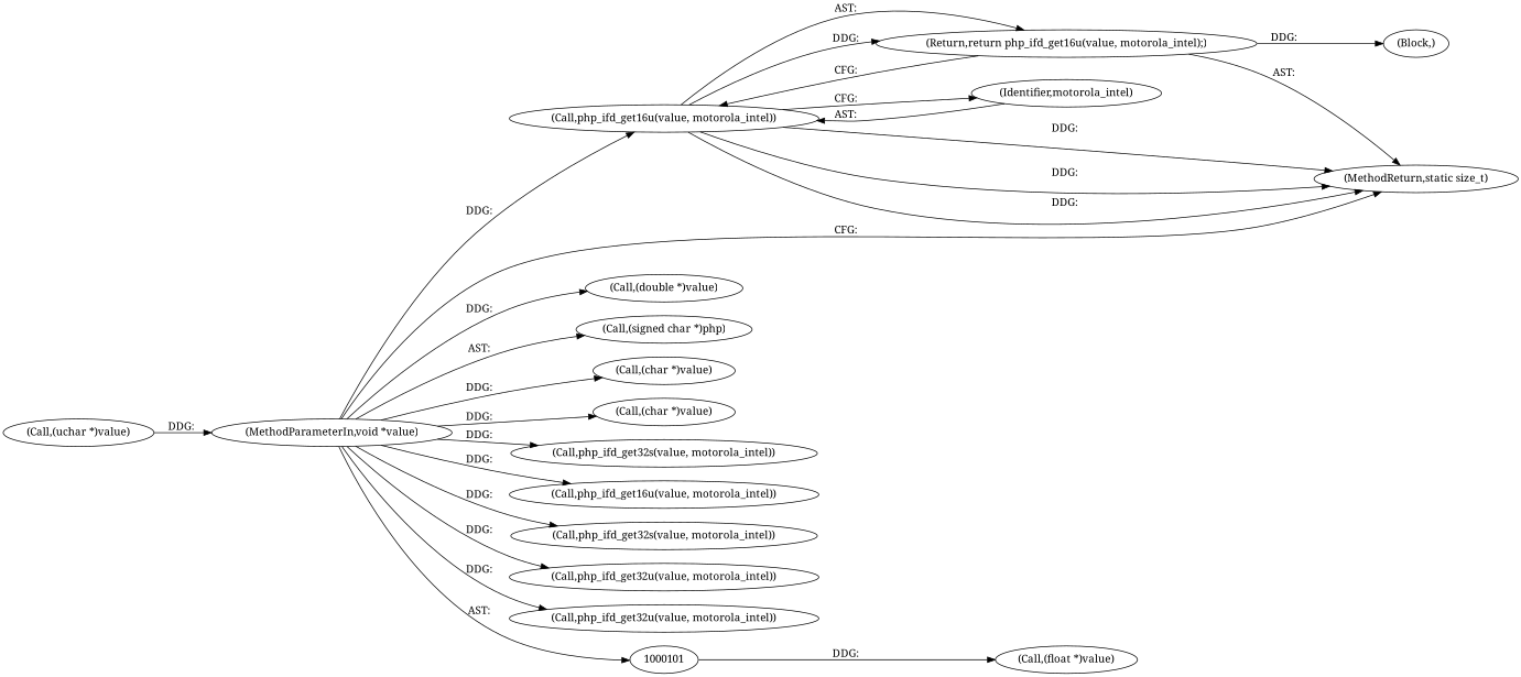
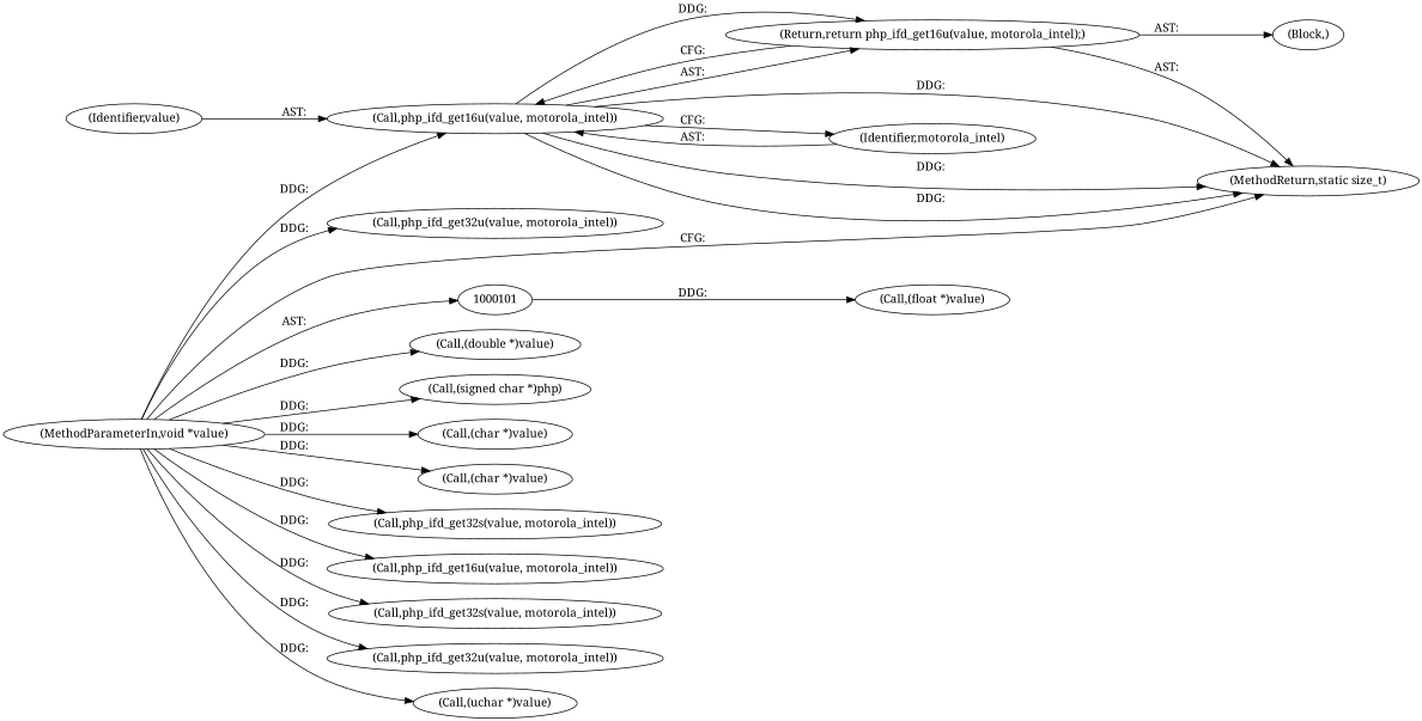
  digraph {
    fontname="Noto Serif"
    rankdir=LR
    node [fontname="Noto Serif"]
    edge [fontname="Noto Serif"]
    n1 [label="(Call,php_ifd_get16u(value, motorola_intel))"]
    n2 [label="(Return,return php_ifd_get16u(value, motorola_intel);)"]
    n3 [label="(Identifier,motorola_intel)"]
    n4 [label="(MethodReturn,static size_t)"]
    n5 [label="(Block,)"]
    n6 [label="(MethodParameterIn,void *value)"]
    n7 [label="(Call,(double *)value)"]
    n8 [label="(Call,(signed char *)php)"]
    n9 [label="(Call,(char *)value)"]
    n10 [label="(Call,(char *)value)"]
    n11 [label="(Call,php_ifd_get32s(value, motorola_intel))"]
    n12 [label="(Call,php_ifd_get16u(value, motorola_intel))"]
    n13 [label="(Call,php_ifd_get32s(value, motorola_intel))"]
    n14 [label="(Call,php_ifd_get32u(value, motorola_intel))"]
    n15 [label="(Call,(uchar *)value)"]
    n16 [label="(Call,php_ifd_get32u(value, motorola_intel))"]
    1000101
    n18 [label="(Call,(float *)value)"]
+   n19 [label="(Identifier,value)"]
    n1 -> n2 [label="AST: "]
    n1 -> n2 [label="DDG: "]
    n1 -> n3 [label="CFG: "]
    n1 -> n4 [label="DDG: "]
    n1 -> n4 [label="DDG: "]
    n1 -> n4 [label="DDG: "]
    n2 -> n1 [label="CFG: "]
    n2 -> n4 [label="AST: "]
-   n2 -> n5 [label="DDG: "]
+   n2 -> n5 [label="AST: "]
    n3 -> n1 [label="AST: "]
    n6 -> n1 [label="DDG: "]
    n6 -> n4 [label="CFG: "]
    n6 -> n7 [label="DDG: "]
-   n6 -> n8 [label="AST: "]
+   n6 -> n8 [label="DDG: "]
    n6 -> n9 [label="DDG: "]
    n6 -> n10 [label="DDG: "]
    n6 -> n11 [label="DDG: "]
    n6 -> n12 [label="DDG: "]
    n6 -> n13 [label="DDG: "]
    n6 -> n14 [label="DDG: "]
-   n15 -> n6 [label="DDG: "]
+   n6 -> n15 [label="DDG: "]
    n6 -> n16 [label="DDG: "]
    n6 -> 1000101 [label="AST: "]
    1000101 -> n18 [label="DDG: "]
+   n19 -> n1 [label="AST: "]
  }
